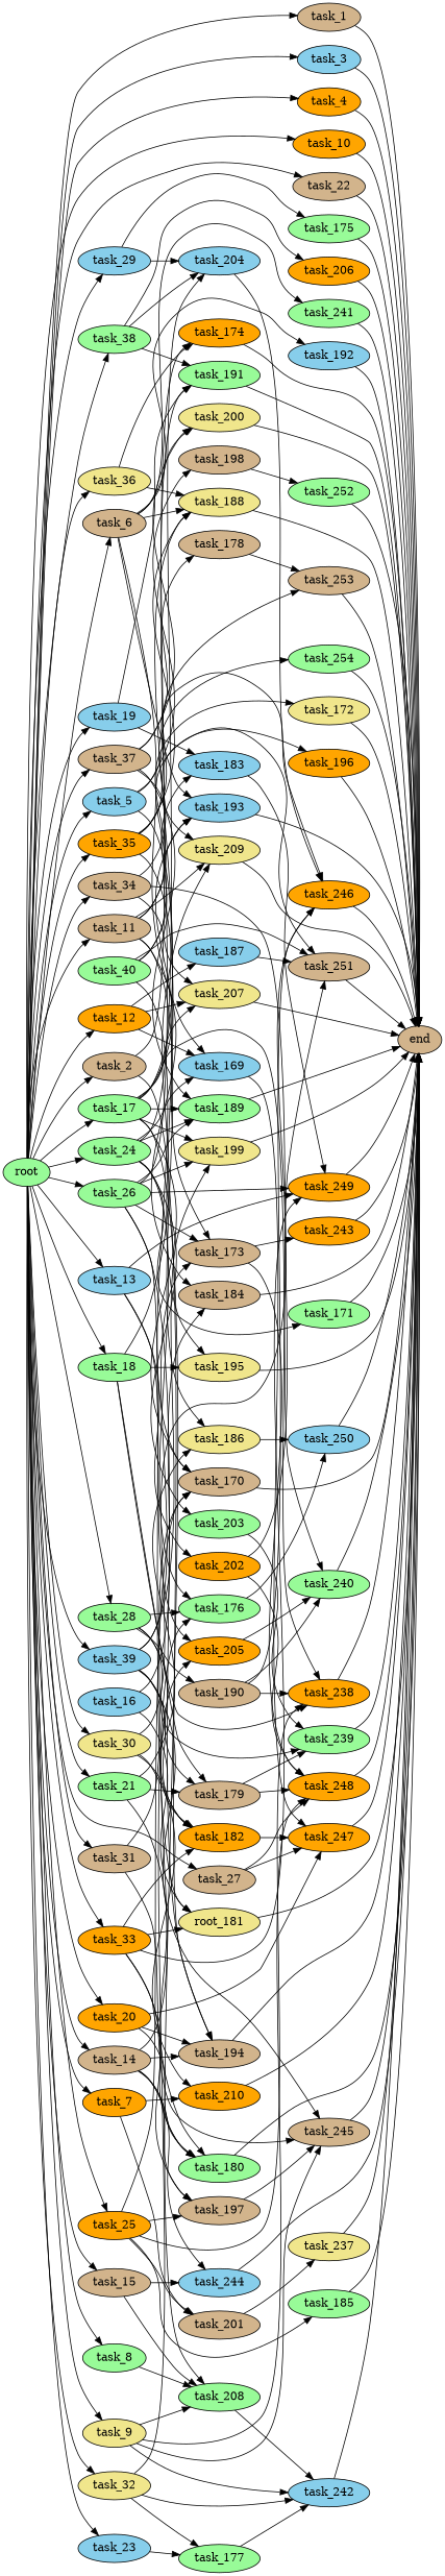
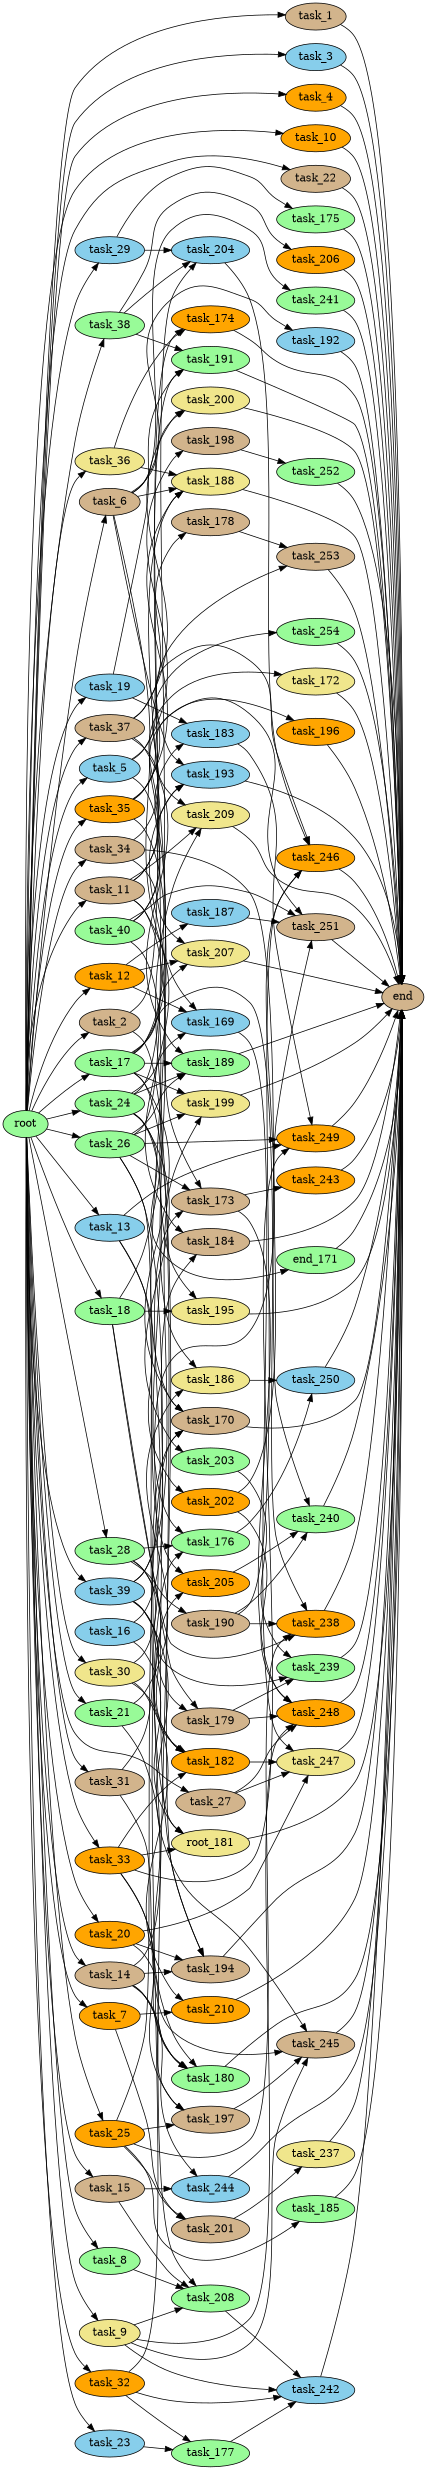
  digraph {
    rankdir=LR
    node [fillcolor=tan style=filled]
    task_1
    root [fillcolor=palegreen]
    task_2
    task_3 [fillcolor=skyblue]
    task_4 [fillcolor=orange]
    task_5 [fillcolor=skyblue]
    task_6
    task_7 [fillcolor=orange]
    task_8 [fillcolor=palegreen]
    task_9 [fillcolor=khaki]
    task_10 [fillcolor=orange]
    task_11
    task_12 [fillcolor=orange]
    task_13 [fillcolor=skyblue]
    task_14
    task_15
    task_17 [fillcolor=palegreen]
    task_18 [fillcolor=palegreen]
    task_19 [fillcolor=skyblue]
    task_20 [fillcolor=orange]
    task_21 [fillcolor=palegreen]
    task_22
    task_23 [fillcolor=skyblue]
    task_24 [fillcolor=palegreen]
    task_25 [fillcolor=orange]
    task_26 [fillcolor=palegreen]
    task_27
    task_28 [fillcolor=palegreen]
    task_29 [fillcolor=skyblue]
    task_30 [fillcolor=khaki]
    task_31
-   task_32 [fillcolor=khaki]
+   task_32 [fillcolor=orange]
    task_33 [fillcolor=orange]
    task_34
    task_35 [fillcolor=orange]
    task_36 [fillcolor=khaki]
    task_37
    task_38 [fillcolor=palegreen]
    task_39 [fillcolor=skyblue]
    end
    task_174 [fillcolor=orange]
    task_194
    task_173
    task_198
    task_246 [fillcolor=orange]
    task_169 [fillcolor=skyblue]
    task_188 [fillcolor=khaki]
    task_192 [fillcolor=skyblue]
    task_193 [fillcolor=skyblue]
    task_200 [fillcolor=khaki]
    task_241 [fillcolor=palegreen]
    task_201
    task_210 [fillcolor=orange]
    task_208 [fillcolor=palegreen]
    task_242 [fillcolor=skyblue]
    task_245
    task_248 [fillcolor=orange]
    task_172 [fillcolor=khaki]
    task_184
    task_186 [fillcolor=khaki]
    task_196 [fillcolor=orange]
    task_209 [fillcolor=khaki]
    task_187 [fillcolor=skyblue]
    task_207 [fillcolor=khaki]
    task_202 [fillcolor=orange]
    task_205 [fillcolor=orange]
    task_249 [fillcolor=orange]
    task_180 [fillcolor=palegreen]
    task_197
    task_244 [fillcolor=skyblue]
    task_16 [fillcolor=skyblue]
    n72 [fillcolor=khaki label=root_181]
    task_170
    task_189 [fillcolor=palegreen]
    task_199 [fillcolor=khaki]
    task_240 [fillcolor=palegreen]
    task_179
    task_195 [fillcolor=khaki]
    task_238 [fillcolor=orange]
    task_183 [fillcolor=skyblue]
    task_191 [fillcolor=palegreen]
-   task_247 [fillcolor=orange]
+   task_247 [fillcolor=khaki]
    task_177 [fillcolor=palegreen]
-   task_171 [fillcolor=palegreen]
+   task_171 [fillcolor=palegreen label=end_171]
    task_176 [fillcolor=palegreen]
    task_203 [fillcolor=palegreen]
    task_204 [fillcolor=skyblue]
    task_185 [fillcolor=palegreen]
    task_182 [fillcolor=orange]
    task_190
    task_239 [fillcolor=palegreen]
    task_175 [fillcolor=palegreen]
    task_254 [fillcolor=palegreen]
    task_251
    task_253
    task_178
    task_206 [fillcolor=orange]
    task_40 [fillcolor=palegreen]
    task_243 [fillcolor=orange]
    task_252 [fillcolor=palegreen]
    task_237 [fillcolor=khaki]
    task_250 [fillcolor=skyblue]
    task_1 -> end
    root -> task_1
    root -> task_2
    root -> task_3
    root -> task_4
    root -> task_5
    root -> task_6
    root -> task_7
    root -> task_8
    root -> task_9
    root -> task_10
    root -> task_11
    root -> task_12
    root -> task_13
    root -> task_14
    root -> task_15
    root -> task_17
    root -> task_18
    root -> task_19
    root -> task_20
    root -> task_21
    root -> task_22
    root -> task_23
    root -> task_24
    root -> task_25
    root -> task_26
    root -> task_27
    root -> task_28
    root -> task_29
    root -> task_30
    root -> task_31
    root -> task_32
    root -> task_33
    root -> task_34
    root -> task_35
    root -> task_36
    root -> task_37
    root -> task_38
    root -> task_39
    task_2 -> task_174
    task_2 -> task_194
    task_3 -> end
    task_4 -> end
    task_5 -> task_173
    task_5 -> task_198
    task_5 -> task_246
    task_6 -> task_169
    task_6 -> task_188
    task_6 -> task_192
    task_6 -> task_193
    task_6 -> task_200
    task_6 -> task_241
    task_7 -> task_201
    task_7 -> task_210
    task_8 -> task_208
    task_9 -> task_208
    task_9 -> task_242
    task_9 -> task_245
    task_9 -> task_248
    task_10 -> end
    task_11 -> task_172
    task_11 -> task_184
    task_11 -> task_186
    task_11 -> task_196
    task_11 -> task_209
    task_12 -> task_169
    task_12 -> task_187
    task_12 -> task_207
    task_13 -> task_202
    task_13 -> task_205
    task_13 -> task_249
    task_14 -> task_194
    task_14 -> task_205
    task_14 -> task_180
    task_14 -> task_197
    task_14 -> task_244
    task_15 -> task_208
    task_15 -> task_244
    task_17 -> task_188
    task_17 -> task_193
    task_17 -> task_208
    task_17 -> task_207
    task_17 -> task_170
    task_17 -> task_189
    task_17 -> task_199
    task_17 -> task_240
    task_18 -> task_209
    task_18 -> task_179
    task_18 -> task_195
    task_18 -> task_238
    task_19 -> task_183
    task_19 -> task_191
    task_20 -> task_194
    task_20 -> task_180
    task_20 -> task_247
    task_21 -> task_186
    task_21 -> task_180
-   task_21 -> task_179
    task_22 -> end
    task_23 -> task_177
    task_24 -> task_169
    task_24 -> task_189
    task_24 -> task_171
    task_24 -> task_176
    task_24 -> task_203
    task_24 -> task_204
    task_25 -> task_201
    task_25 -> task_197
    task_25 -> task_170
    task_25 -> task_238
    task_25 -> task_185
    task_26 -> task_194
    task_26 -> task_173
    task_26 -> task_249
    task_26 -> n72
    task_26 -> task_189
    task_26 -> task_199
    task_26 -> task_191
    task_27 -> task_248
    task_27 -> task_247
    task_28 -> task_176
    task_28 -> task_182
    task_28 -> task_190
    task_28 -> task_239
    task_29 -> task_204
    task_29 -> task_175
    task_30 -> task_246
    task_30 -> task_210
    task_30 -> task_182
    task_31 -> task_245
    task_31 -> task_170
    task_32 -> task_242
    task_32 -> task_177
    task_32 -> task_176
    task_33 -> task_249
    task_33 -> task_180
    task_33 -> task_197
    task_33 -> n72
    task_33 -> task_182
    task_34 -> task_207
    task_34 -> task_238
    task_34 -> task_254
    task_35 -> task_188
    task_35 -> task_195
    task_35 -> task_251
    task_35 -> task_253
    task_36 -> task_174
    task_36 -> task_188
    task_37 -> task_200
    task_37 -> task_209
    task_37 -> task_189
    task_37 -> task_178
    task_38 -> task_191
    task_38 -> task_204
    task_38 -> task_206
    task_39 -> task_173
    task_39 -> task_245
    task_39 -> task_199
    task_39 -> task_179
    task_39 -> task_182
    task_174 -> end
    task_194 -> end
    task_173 -> task_248
    task_173 -> task_243
    task_198 -> task_252
    task_246 -> end
    task_169 -> task_247
    task_188 -> end
    task_192 -> end
    task_193 -> end
    task_200 -> end
    task_241 -> end
    task_201 -> task_237
    task_210 -> end
    task_208 -> task_242
    task_242 -> end
    task_245 -> end
    task_248 -> end
    task_172 -> end
    task_184 -> end
    task_186 -> task_250
    task_196 -> end
    task_209 -> end
    task_187 -> task_251
    task_207 -> end
    task_202 -> task_248
    task_202 -> task_251
    task_205 -> task_240
    task_249 -> end
    task_180 -> end
    task_197 -> task_245
    task_244 -> end
    task_16 -> task_184
    task_16 -> n72
    n72 -> end
    task_170 -> end
    task_189 -> end
    task_199 -> end
    task_240 -> end
    task_179 -> task_248
    task_179 -> task_239
    task_195 -> end
    task_238 -> end
    task_183 -> task_249
    task_191 -> end
    task_247 -> end
    task_177 -> task_242
    task_171 -> end
    task_176 -> task_250
    task_203 -> task_239
    task_204 -> task_246
    task_185 -> end
    task_182 -> task_247
    task_190 -> task_246
    task_190 -> task_240
    task_190 -> task_238
    task_239 -> end
    task_175 -> end
    task_254 -> end
    task_251 -> end
    task_253 -> end
    task_178 -> task_253
    task_206 -> end
    task_40 -> task_193
    task_40 -> task_170
    task_40 -> task_183
    task_40 -> task_251
    task_243 -> end
    task_252 -> end
    task_237 -> end
    task_250 -> end
  }
